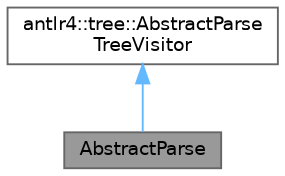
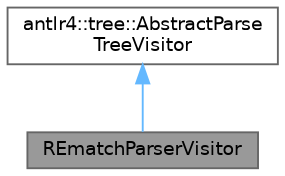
  digraph {
    node [color=gray40 fontname=Helvetica fontsize=10 shape=box style=filled]
-   n1 [fillcolor=grey60 fontcolor=black height=0.2 label=AbstractParse width=0.4]
+   n1 [fillcolor=grey60 fontcolor=black height=0.2 label=REmatchParserVisitor width=0.4]
    n2 [fillcolor=white height=0.2 label="antlr4::tree::AbstractParse\lTreeVisitor" width=0.4]
    n2 -> n1 [color=steelblue1 dir=back fontname=Helvetica fontsize=10 labelfontname=Helvetica labelfontsize=10 style=solid]
  }
